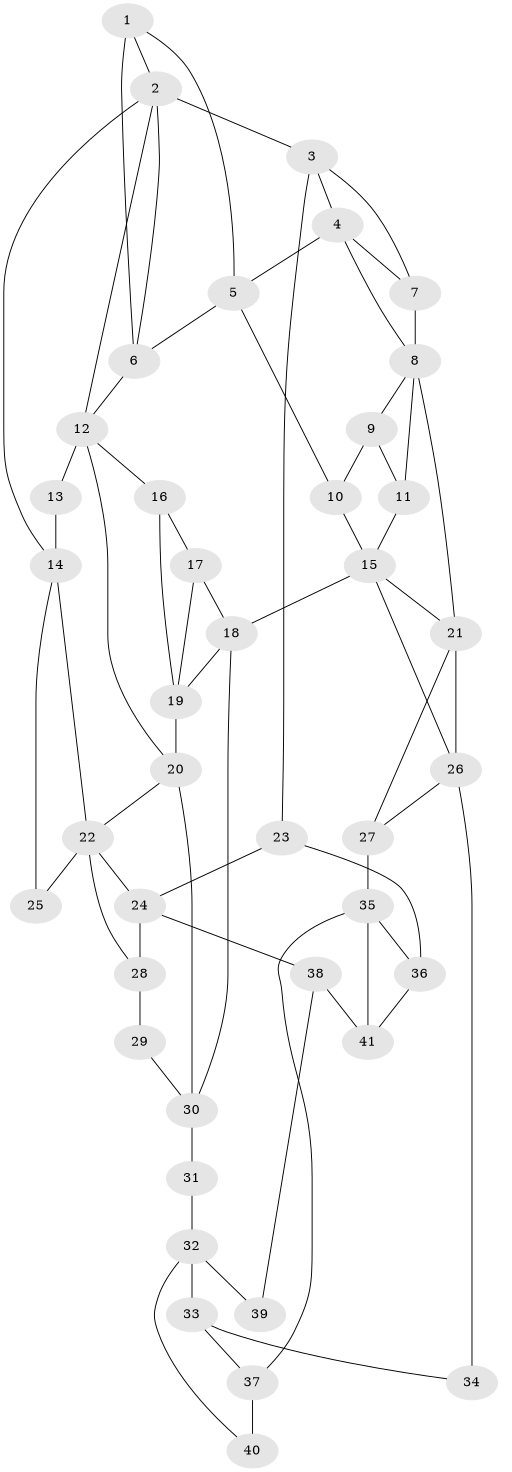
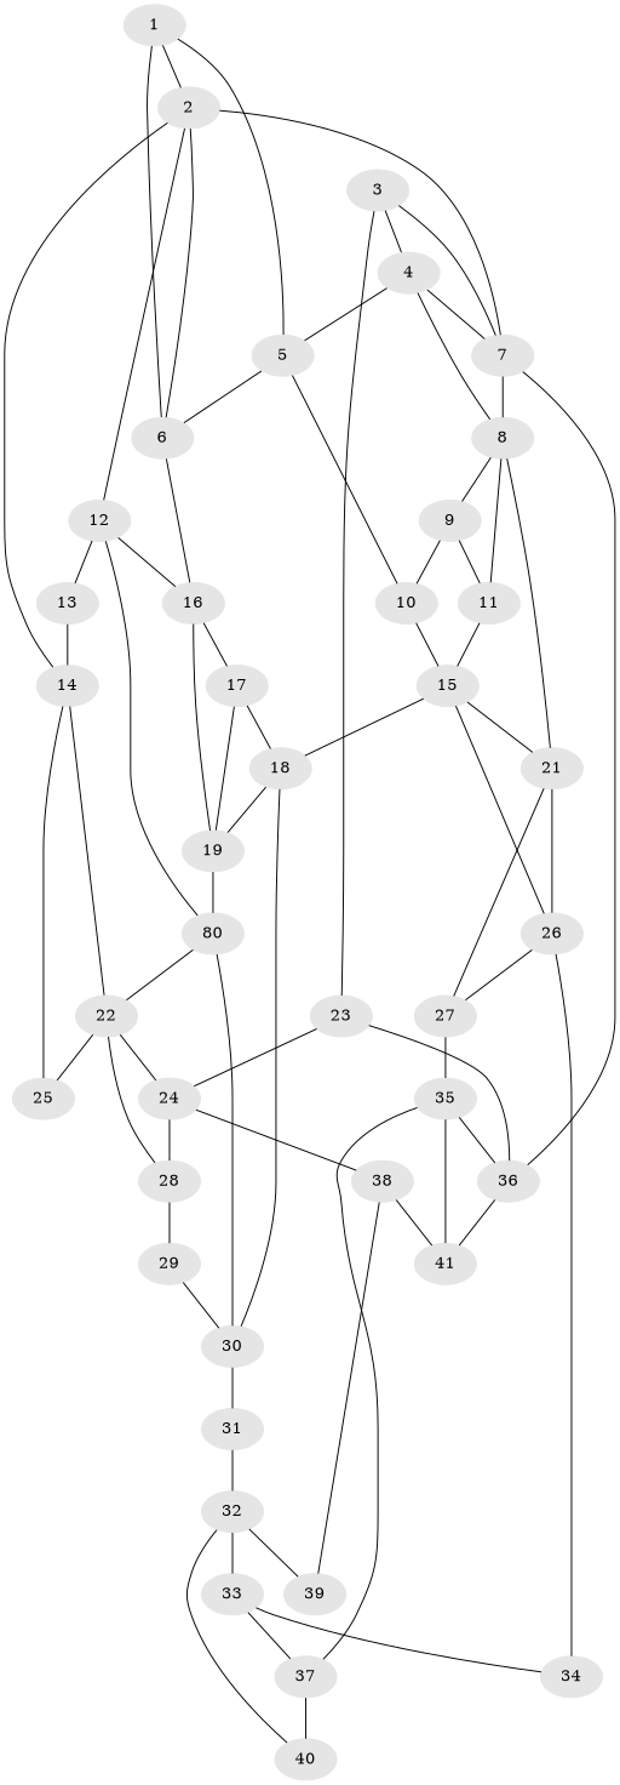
  graph {
    node [color=gray90 style=filled]
    edge [weight=1.0]
    1
    2
    5
    6
    3
    12
    14
    10
    4
    7
    23
    13
    16
-   20
+   20 [label=80]
    22
    25
    8
    36
    24
    9
    11
    21
    15
    41
    26
    27
    18
    17
    19
    30
    28
    34
    31
    35
    38
    29
    39
    37
    32
    33
    40
    1 -- 2
    1 -- 5
    1 -- 6 [weight=2.0]
    2 -- 6
-   2 -- 3
+   2 -- 7
    2 -- 12
    2 -- 14
    5 -- 6
    5 -- 10
-   6 -- 12
+   6 -- 16
    3 -- 4
    3 -- 7
    3 -- 23
    12 -- 13 [weight=2.0]
    12 -- 16
    12 -- 20
    14 -- 22
    14 -- 25
    10 -- 15
    4 -- 5
    4 -- 7
    4 -- 8
    7 -- 8
+   7 -- 36
    23 -- 36
    23 -- 24 [weight=2.0]
    13 -- 14 [weight=2.0]
    16 -- 17
    16 -- 19
    20 -- 22
    20 -- 30
    22 -- 25 [weight=2.0]
    22 -- 24
    22 -- 28
    8 -- 9
    8 -- 11
    8 -- 21
    36 -- 41
    24 -- 28
    24 -- 38 [weight=2.0]
    9 -- 10
    9 -- 11 [weight=2.0]
    11 -- 15
    21 -- 26
    21 -- 27
    15 -- 21
    15 -- 26
    15 -- 18 [weight=2.0]
    26 -- 27
    26 -- 34 [weight=2.0]
    27 -- 35
    18 -- 19
    18 -- 30
    17 -- 18
    17 -- 19 [weight=2.0]
    19 -- 20 [weight=2.0]
    30 -- 31 [weight=2.0]
    28 -- 29
    31 -- 32 [weight=2.0]
    35 -- 36
    35 -- 41
    35 -- 37 [weight=2.0]
    38 -- 41
    38 -- 39 [weight=2.0]
    29 -- 30 [weight=2.0]
    37 -- 40 [weight=2.0]
    32 -- 39 [weight=2.0]
    32 -- 33
    32 -- 40
    33 -- 34
    33 -- 37
  }
